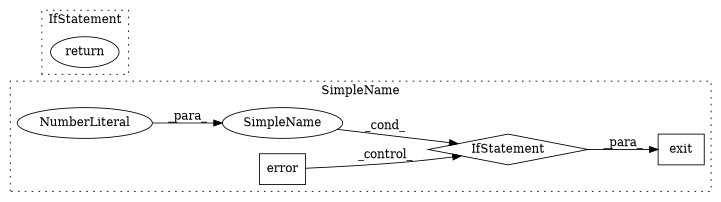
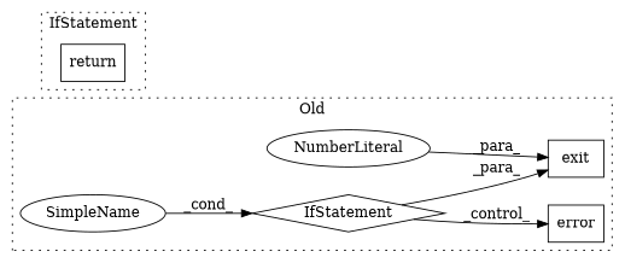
  digraph {
    rankdir=LR
    node [a=32 l=7 shape=box]
    n1 [l="5,1" label=exit s="1122,1128"]
    n2 [a=34 l=1 label=NumberLiteral s=1127 shape=ellipse]
    n3 [a=25 l="4,2" label=IfStatement s="984,1014" shape=diamond]
    n4 [a=42 label=SimpleName shape=ellipse l=""]
    n5 [label=error s=1101]
-   n6 [a=41 label=return s=1357 shape=ellipse]
+   n6 [a=41 label=return s=1357]
    subgraph cluster_1 {
-     label=SimpleName
+     label=Old
      style=dotted
      n1
      n2
      n3
      n4
      n5
    }
    subgraph cluster_2 {
      label=IfStatement
      style=dotted
      n6
    }
-   n2 -> n4 [label=_para_]
+   n2 -> n1 [label=_para_]
    n3 -> n1 [label=_para_]
-   n5 -> n3 [label=_control_]
+   n3 -> n5 [label=_control_]
    n4 -> n3 [label=_cond_]
  }
